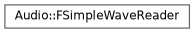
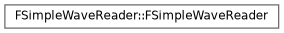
  digraph {
    rankdir=LR
-   n1 [color=grey40 fillcolor=white fontname=Helvetica fontsize=10 height=0.2 label="Audio::FSimpleWaveReader" shape=box style=filled width=0.4]
+   n1 [color=grey40 fillcolor=white fontname=Helvetica fontsize=10 height=0.2 label="FSimpleWaveReader::FSimpleWaveReader" shape=box style=filled width=0.4]
  }
